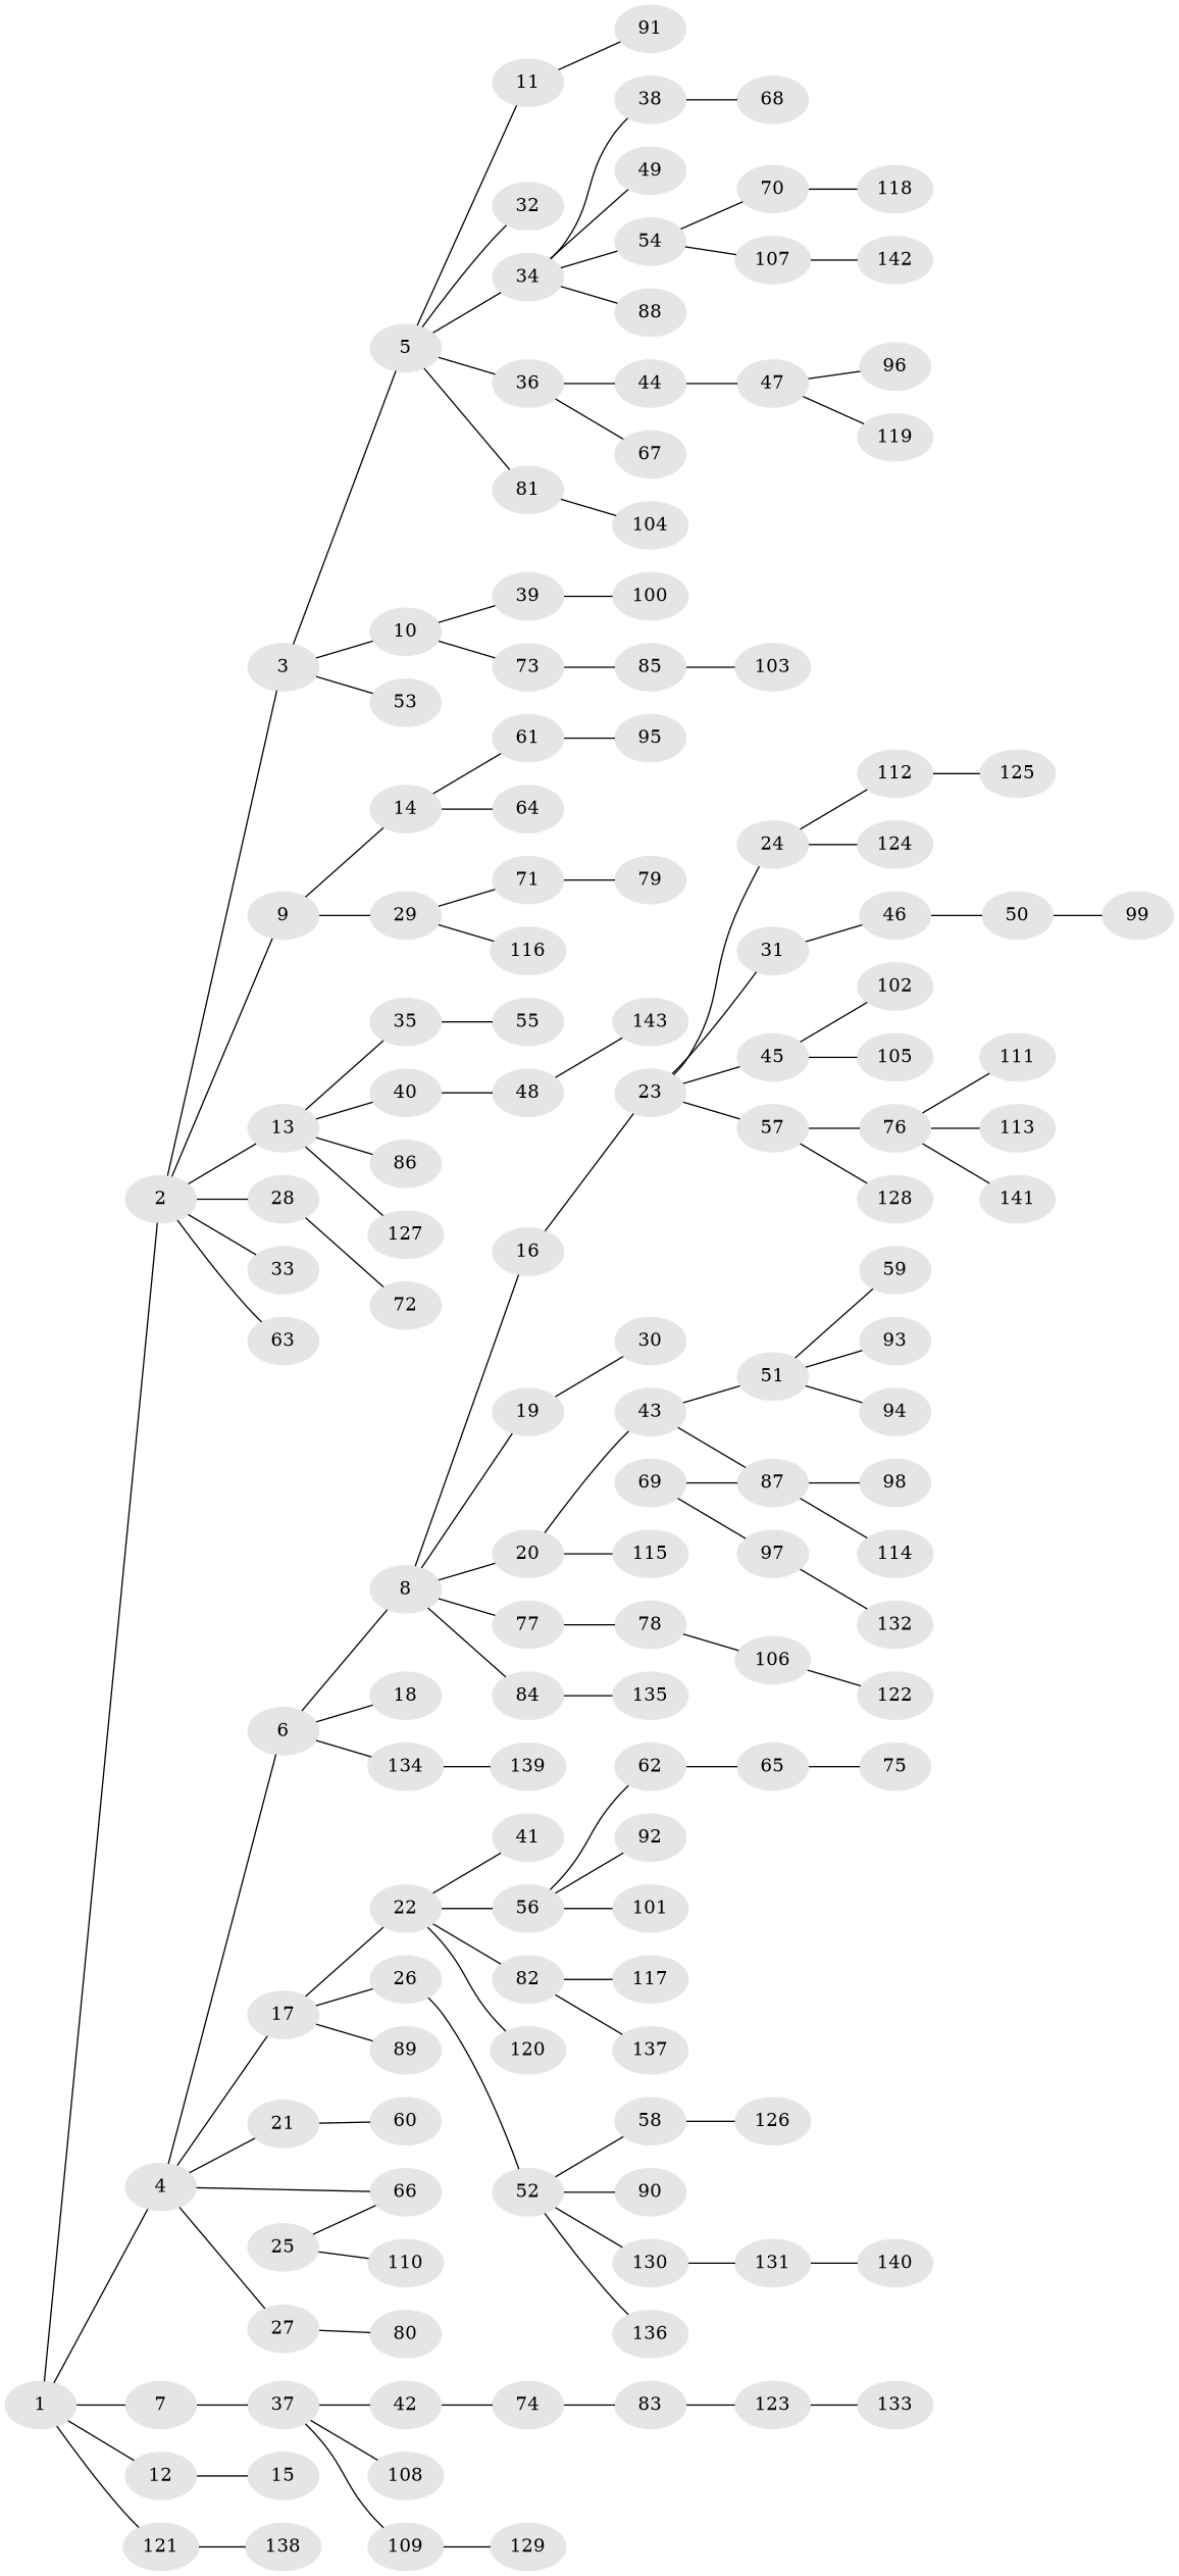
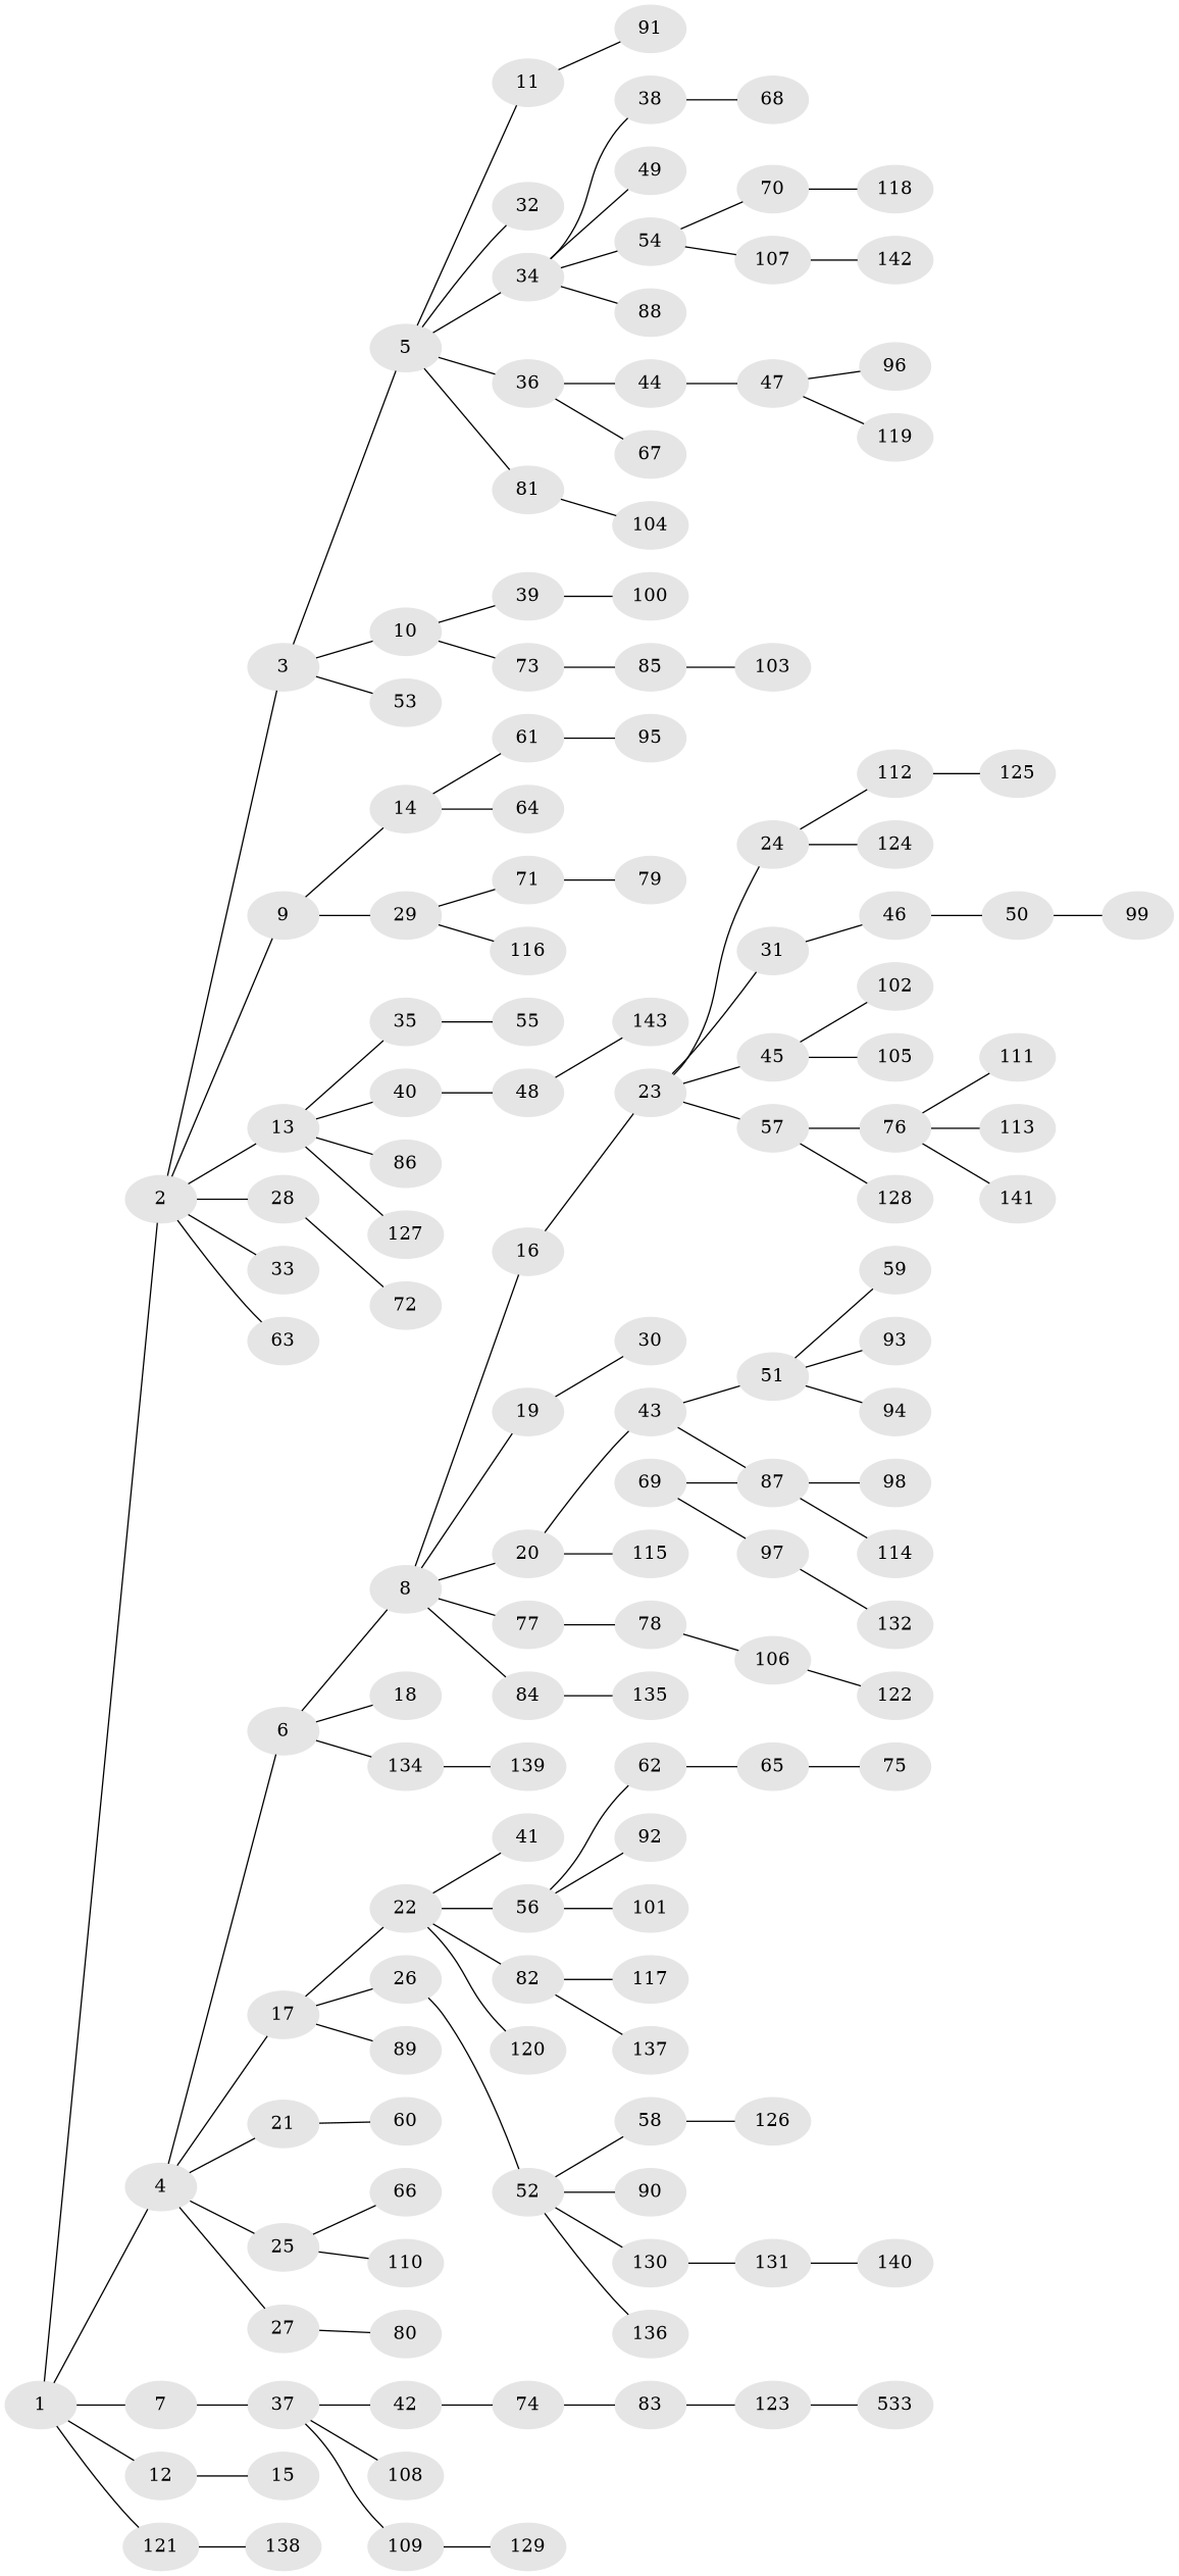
  graph {
    rankdir=LR
    node [color=gray90 style=filled]
    1
    2
    4
    7
    12
    121
    3
    9
    13
    28
    33
    63
    6
    17
    21
    25
    27
    37
    15
    138
    5
    10
    53
    14
    29
    35
    40
    86
    127
    72
    11
    32
    34
    36
    81
    39
    73
    8
    18
    134
    22
    26
    89
    60
    66
    110
    80
    91
    38
    49
    54
    88
    44
    67
    104
    16
    19
    20
    77
    84
    139
    42
    108
    109
    23
    30
    43
    115
    78
    135
    61
    64
    71
    116
    100
    85
    55
    48
    95
    24
    31
    45
    57
    41
    56
    82
    120
    52
    51
    87
    62
    92
    101
    117
    137
    112
    124
    46
    102
    105
    76
    128
    125
    58
    90
    130
    136
    79
    50
    68
    70
    107
    47
    74
    129
    143
    83
    59
    93
    94
    69
    97
    96
    119
    99
    126
    131
    118
    142
    65
    111
    113
    141
    75
    98
    114
    132
    103
    123
    106
    122
-   133
+   133 [label=533]
    140
    1 -- 2
    1 -- 4
    1 -- 7
    1 -- 12
    1 -- 121
    2 -- 3
    2 -- 9
    2 -- 13
    2 -- 28
    2 -- 33
    2 -- 63
    4 -- 6
    4 -- 17
    4 -- 21
-   4 -- 66
+   4 -- 25
    4 -- 27
    7 -- 37
    12 -- 15
    121 -- 138
    3 -- 5
    3 -- 10
    3 -- 53
    9 -- 14
    9 -- 29
    13 -- 35
    13 -- 40
    13 -- 86
    13 -- 127
    28 -- 72
    6 -- 8
    6 -- 18
    6 -- 134
    17 -- 22
    17 -- 26
    17 -- 89
    21 -- 60
    25 -- 66
    25 -- 110
    27 -- 80
    37 -- 42
    37 -- 108
    37 -- 109
    5 -- 11
    5 -- 32
    5 -- 34
    5 -- 36
    5 -- 81
    10 -- 39
    10 -- 73
    14 -- 61
    14 -- 64
    29 -- 71
    29 -- 116
    35 -- 55
    40 -- 48
    11 -- 91
    34 -- 38
    34 -- 49
    34 -- 54
    34 -- 88
    36 -- 44
    36 -- 67
    81 -- 104
    39 -- 100
    73 -- 85
    8 -- 16
    8 -- 19
    8 -- 20
    8 -- 77
    8 -- 84
    134 -- 139
    22 -- 41
    22 -- 56
    22 -- 82
    22 -- 120
    26 -- 52
    38 -- 68
    54 -- 70
    54 -- 107
    44 -- 47
    16 -- 23
    19 -- 30
    20 -- 43
    20 -- 115
    77 -- 78
    84 -- 135
    42 -- 74
    109 -- 129
    23 -- 24
    23 -- 31
    23 -- 45
    23 -- 57
    43 -- 51
    43 -- 87
    78 -- 106
    61 -- 95
    71 -- 79
    85 -- 103
    48 -- 143
    24 -- 112
    24 -- 124
    31 -- 46
    45 -- 102
    45 -- 105
    57 -- 76
    57 -- 128
    56 -- 62
    56 -- 92
    56 -- 101
    82 -- 117
    82 -- 137
    52 -- 58
    52 -- 90
    52 -- 130
    52 -- 136
    51 -- 59
    51 -- 93
    51 -- 94
    87 -- 98
    87 -- 114
    62 -- 65
    112 -- 125
    46 -- 50
    76 -- 111
    76 -- 113
    76 -- 141
    58 -- 126
    130 -- 131
    50 -- 99
    70 -- 118
    107 -- 142
    47 -- 96
    47 -- 119
    74 -- 83
    83 -- 123
    69 -- 87
    69 -- 97
    97 -- 132
    131 -- 140
    65 -- 75
    123 -- 133
    106 -- 122
  }
